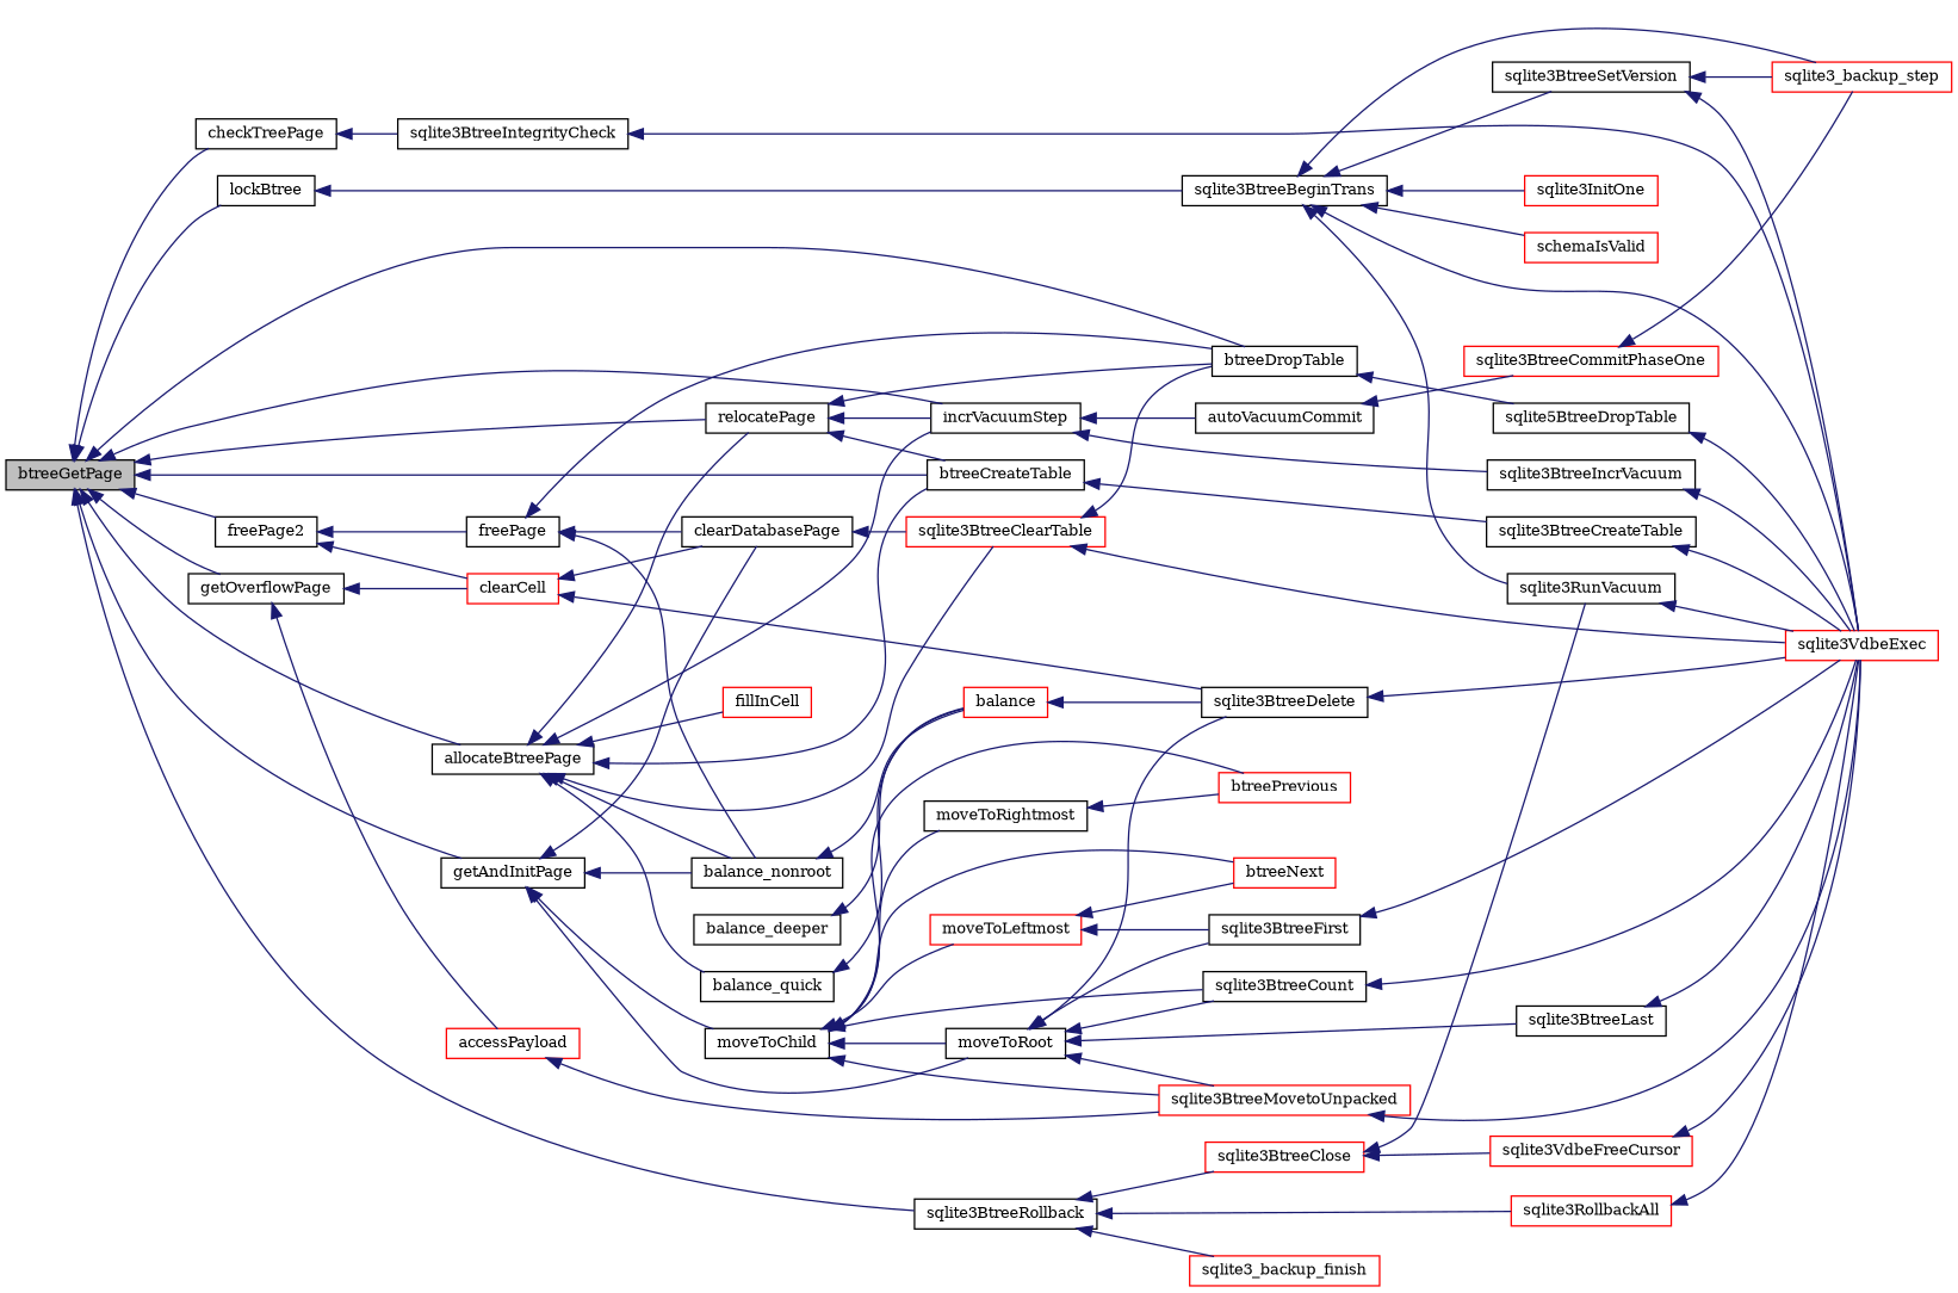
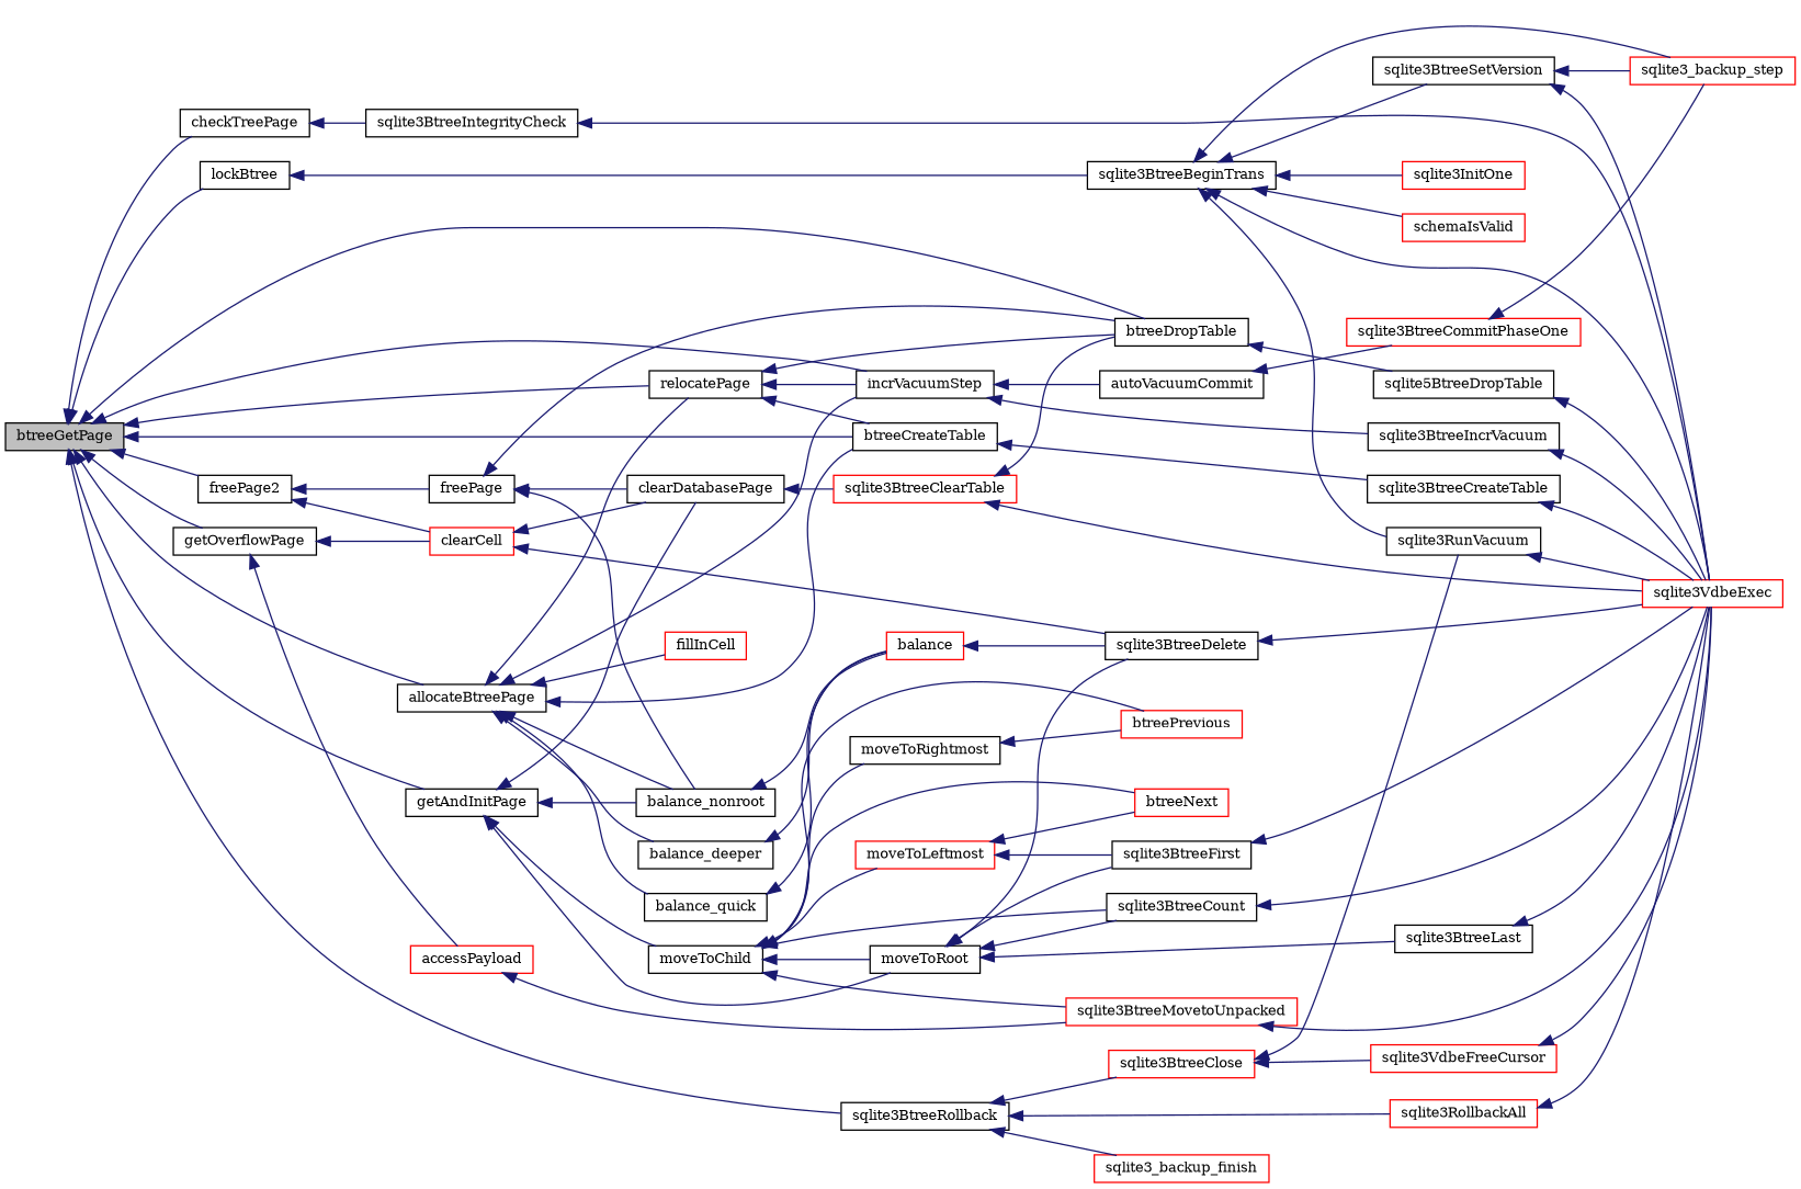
  digraph {
    fontname="DejaVu Serif"
    rankdir=LR
    node [color=black fillcolor=white fontname="DejaVu Serif" fontsize=10 shape=record style=filled]
    edge [color=midnightblue dir=back fontname="DejaVu Serif" fontsize=10 labelfontname=FreeSans labelfontsize=10 style=solid]
    n1 [fillcolor=grey75 fontcolor=black height=0.2 label=btreeGetPage width=0.4]
    n2 [height=0.2 label=getAndInitPage width=0.4]
    n3 [height=0.2 label=btreeDropTable width=0.4]
    n4 [height=0.2 label=lockBtree width=0.4]
    n5 [height=0.2 label=relocatePage width=0.4]
    n6 [height=0.2 label=incrVacuumStep width=0.4]
    n7 [height=0.2 label=btreeCreateTable width=0.4]
    n8 [height=0.2 label=sqlite3BtreeRollback width=0.4]
    n9 [height=0.2 label=getOverflowPage width=0.4]
    n10 [height=0.2 label=allocateBtreePage width=0.4]
    n11 [height=0.2 label=freePage2 width=0.4]
    n12 [height=0.2 label=checkTreePage width=0.4]
    n13 [height=0.2 label=moveToChild width=0.4]
    n14 [height=0.2 label=moveToRoot width=0.4]
    n15 [height=0.2 label=balance_nonroot width=0.4]
    n16 [height=0.2 label=clearDatabasePage width=0.4]
    n17 [height=0.2 label=sqlite5BtreeDropTable width=0.4]
    n18 [height=0.2 label=sqlite3BtreeBeginTrans width=0.4]
    n19 [height=0.2 label=sqlite3BtreeIncrVacuum width=0.4]
    n20 [height=0.2 label=autoVacuumCommit width=0.4]
    n21 [height=0.2 label=sqlite3BtreeCreateTable width=0.4]
    n22 [color=red height=0.2 label=sqlite3BtreeClose width=0.4]
    n23 [color=red height=0.2 label=sqlite3_backup_finish width=0.4]
    n24 [color=red height=0.2 label=sqlite3RollbackAll width=0.4]
    n25 [color=red height=0.2 label=accessPayload width=0.4]
    n26 [color=red height=0.2 label=clearCell width=0.4]
    n27 [color=red height=0.2 label=fillInCell width=0.4]
    n28 [height=0.2 label=balance_quick width=0.4]
    n29 [height=0.2 label=balance_deeper width=0.4]
    n30 [height=0.2 label=freePage width=0.4]
    n31 [height=0.2 label=sqlite3BtreeIntegrityCheck width=0.4]
    n32 [color=red height=0.2 label=sqlite3BtreeMovetoUnpacked width=0.4]
    n33 [height=0.2 label=sqlite3BtreeCount width=0.4]
    n34 [color=red height=0.2 label=moveToLeftmost width=0.4]
    n35 [color=red height=0.2 label=btreeNext width=0.4]
    n36 [height=0.2 label=moveToRightmost width=0.4]
    n37 [color=red height=0.2 label=btreePrevious width=0.4]
    n38 [height=0.2 label=sqlite3BtreeFirst width=0.4]
    n39 [height=0.2 label=sqlite3BtreeLast width=0.4]
    n40 [height=0.2 label=sqlite3BtreeDelete width=0.4]
    n41 [color=red height=0.2 label=balance width=0.4]
    n42 [color=red height=0.2 label=sqlite3BtreeClearTable width=0.4]
    n43 [color=red height=0.2 label=sqlite3VdbeExec width=0.4]
    n44 [height=0.2 label=sqlite3BtreeSetVersion width=0.4]
    n45 [color=red height=0.2 label=sqlite3_backup_step width=0.4]
    n46 [color=red height=0.2 label=sqlite3InitOne width=0.4]
    n47 [color=red height=0.2 label=schemaIsValid width=0.4]
    n48 [height=0.2 label=sqlite3RunVacuum width=0.4]
    n49 [color=red height=0.2 label=sqlite3BtreeCommitPhaseOne width=0.4]
    n50 [color=red height=0.2 label=sqlite3VdbeFreeCursor width=0.4]
    n1 -> n2
    n1 -> n3
    n1 -> n4
    n1 -> n5
    n1 -> n6
    n1 -> n7
    n1 -> n8
    n1 -> n9
    n1 -> n10
    n1 -> n11
    n1 -> n12
    n2 -> n13
    n2 -> n14
    n2 -> n15
    n2 -> n16
    n3 -> n17
    n4 -> n18
    n5 -> n3
    n5 -> n6
    n5 -> n7
    n6 -> n19
    n6 -> n20
    n7 -> n21
    n8 -> n22
    n8 -> n23
    n8 -> n24
    n9 -> n25
    n9 -> n26
    n10 -> n5
    n10 -> n6
    n10 -> n7
    n10 -> n15
    n10 -> n27
    n10 -> n28
-   n10 -> n42
+   n10 -> n29
    n11 -> n26
    n11 -> n30
    n12 -> n31
    n13 -> n14
    n13 -> n32
    n13 -> n33
    n13 -> n34
    n13 -> n35
    n13 -> n36
    n13 -> n37
-   n14 -> n32
    n14 -> n33
    n14 -> n38
    n14 -> n39
    n14 -> n40
    n15 -> n41
    n16 -> n42
    n17 -> n43
    n18 -> n43
    n18 -> n44
    n18 -> n45
    n18 -> n46
    n18 -> n47
    n18 -> n48
    n19 -> n43
    n20 -> n49
    n21 -> n43
    n22 -> n48
    n22 -> n50
    n24 -> n43
    n25 -> n32
    n26 -> n16
    n26 -> n40
    n28 -> n41
    n29 -> n41
    n30 -> n3
    n30 -> n15
    n30 -> n16
    n31 -> n43
    n32 -> n43
    n33 -> n43
    n34 -> n35
    n34 -> n38
    n36 -> n37
    n38 -> n43
    n39 -> n43
    n40 -> n43
    n41 -> n40
    n42 -> n3
    n42 -> n43
    n44 -> n43
    n44 -> n45
    n48 -> n43
    n49 -> n45
    n50 -> n43
  }
